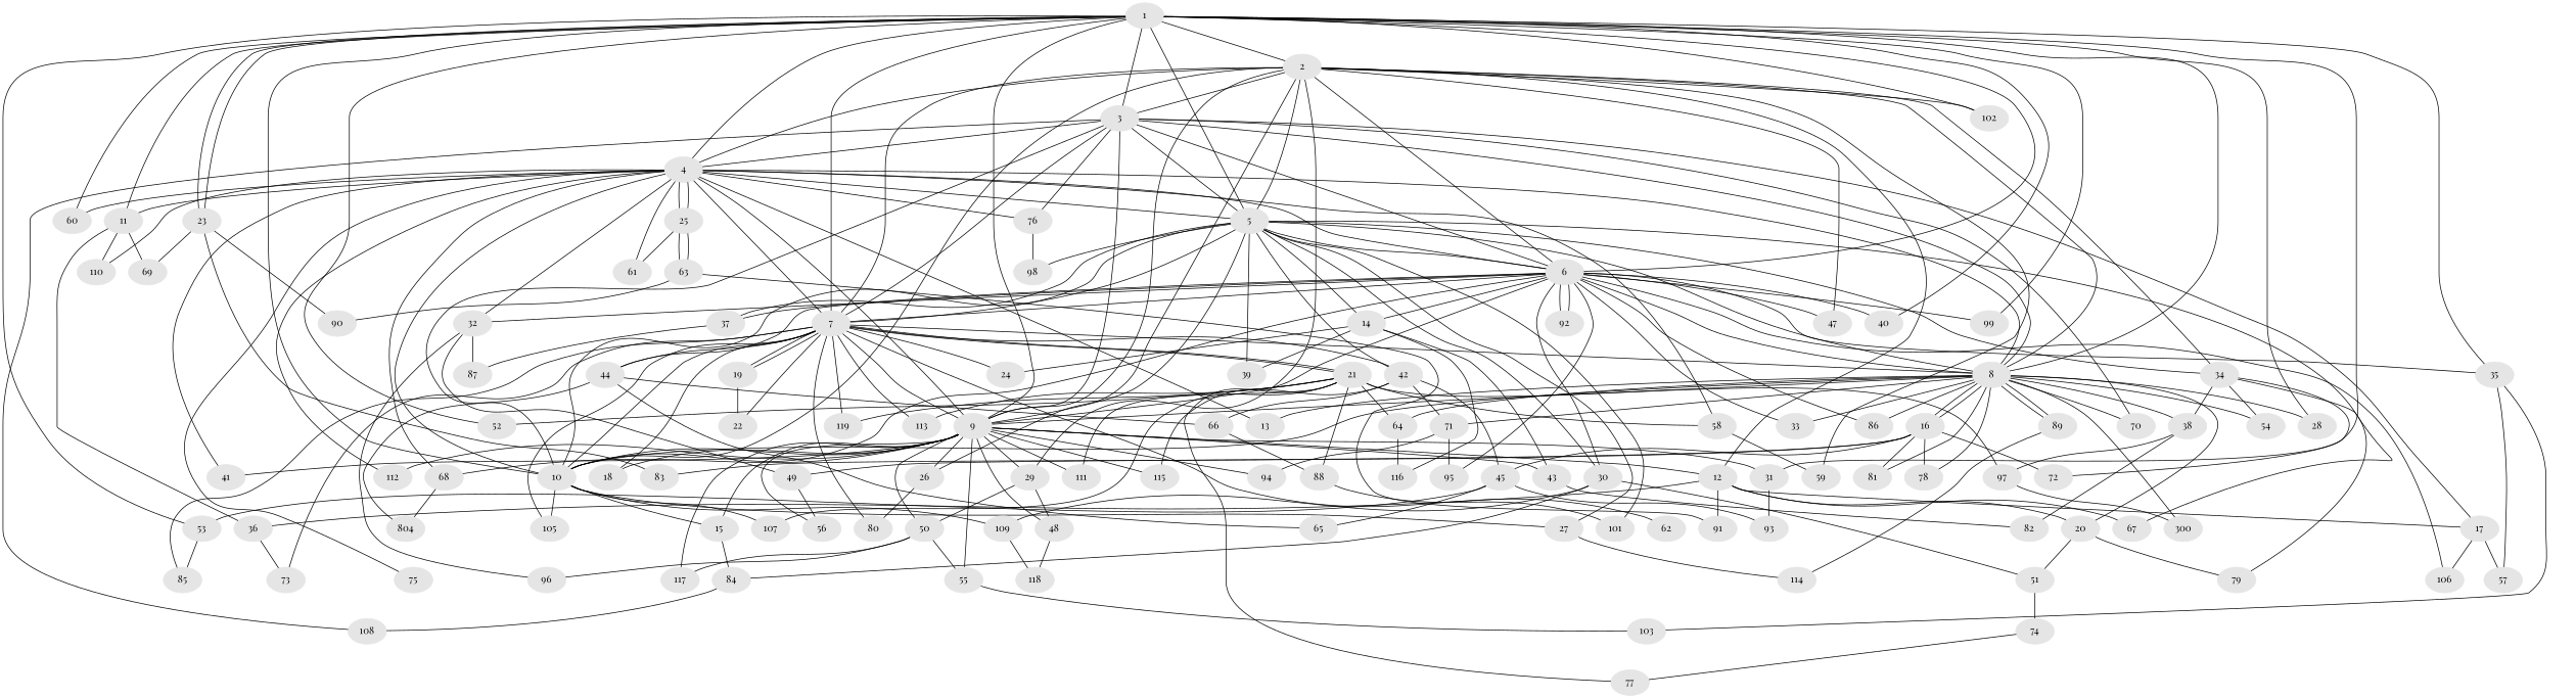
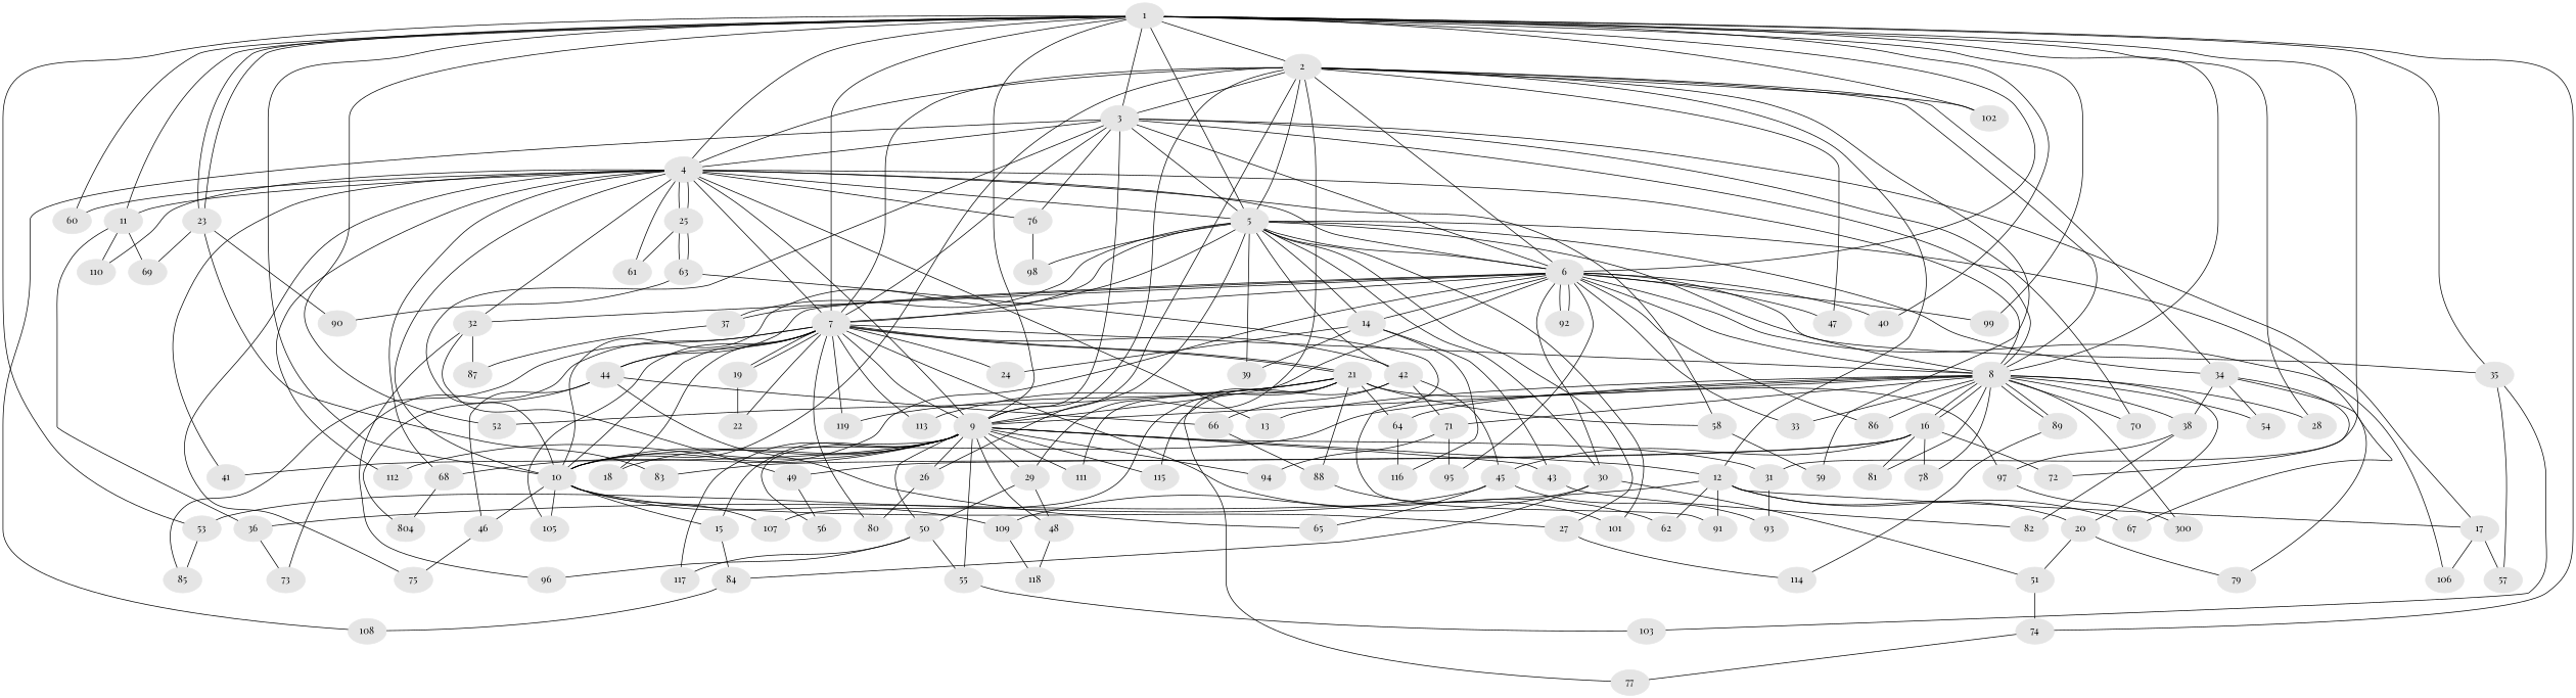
  graph {
    fontname="Playfair Display"
    node [color=gray90 fontname="Playfair Display" style=filled]
    edge [fontname="Playfair Display"]
    1
    2
    3
    4
    5
    6
    7
    8
    9
    10
    11
    23
    28
    31
    35
    40
    52
    53
    60
    74
    99
    102
    12
    26
    29
    34
    47
    59
    17
    70
    76
    108
    13
    25
    32
    41
    58
    61
    68
    75
    110
    112
    14
    27
    30
    37
    39
    42
    67
    98
    101
    33
    44
    86
    92
    95
    106
    18
    19
    21
    22
    24
    62
    73
    80
    85
    105
    113
    119
    16
    20
    38
    54
    64
    71
    78
    81
    89
    n79 [label=300]
    15
    43
    48
    50
    55
    56
    94
    111
    115
    117
+   46
    107
    109
    36
    69
    83
    90
    93
    57
    103
    77
    91
    72
    79
    63
    49
    87
    96
    n108 [label=804]
    116
    114
    84
    51
    45
    66
    65
    88
    97
    82
    118
    1 -- 2
    1 -- 3
    1 -- 4
    1 -- 5
    1 -- 6
    1 -- 7
    1 -- 8
    1 -- 9
    1 -- 10
    1 -- 11
    1 -- 23
    1 -- 23
    1 -- 28
    1 -- 31
    1 -- 35
    1 -- 40
    1 -- 52
    1 -- 53
    1 -- 60
+   1 -- 74
    1 -- 99
    1 -- 102
    2 -- 3
    2 -- 4
    2 -- 5
    2 -- 6
    2 -- 7
    2 -- 8
    2 -- 9
    2 -- 10
    2 -- 102
    2 -- 12
    2 -- 26
    2 -- 29
    2 -- 34
    2 -- 47
    2 -- 59
    3 -- 4
    3 -- 5
    3 -- 6
    3 -- 7
    3 -- 8
    3 -- 9
    3 -- 10
    3 -- 17
    3 -- 70
    3 -- 76
    3 -- 108
    4 -- 5
    4 -- 6
    4 -- 7
    4 -- 8
    4 -- 9
    4 -- 10
    4 -- 11
    4 -- 60
    4 -- 76
    4 -- 13
    4 -- 25
    4 -- 25
    4 -- 32
    4 -- 41
    4 -- 58
    4 -- 61
    4 -- 68
    4 -- 75
    4 -- 110
    4 -- 112
    5 -- 6
    5 -- 7
    5 -- 8
    5 -- 9
    5 -- 10
    5 -- 34
    5 -- 14
    5 -- 27
    5 -- 30
    5 -- 37
    5 -- 39
    5 -- 42
    5 -- 67
    5 -- 98
    5 -- 101
    6 -- 7
    6 -- 8
    6 -- 9
    6 -- 10
    6 -- 35
    6 -- 40
    6 -- 99
    6 -- 47
    6 -- 32
    6 -- 14
    6 -- 30
    6 -- 37
    6 -- 33
    6 -- 44
    6 -- 86
    6 -- 92
    6 -- 92
    6 -- 95
    6 -- 106
    7 -- 8
    7 -- 9
    7 -- 10
    7 -- 42
    7 -- 44
    7 -- 18
    7 -- 19
    7 -- 19
    7 -- 21
    7 -- 21
    7 -- 22
    7 -- 24
    7 -- 62
    7 -- 73
    7 -- 80
    7 -- 85
    7 -- 105
    7 -- 113
    7 -- 119
    8 -- 9
    8 -- 10
    8 -- 28
    8 -- 70
    8 -- 13
    8 -- 33
    8 -- 86
    8 -- 16
    8 -- 16
    8 -- 20
    8 -- 38
    8 -- 54
    8 -- 64
    8 -- 71
    8 -- 78
    8 -- 81
    8 -- 89
    8 -- 89
    8 -- n79
    9 -- 10
    9 -- 31
    9 -- 12
    9 -- 26
    9 -- 29
    9 -- 41
    9 -- 68
    9 -- 112
    9 -- 18
    9 -- 15
    9 -- 43
    9 -- 48
    9 -- 50
    9 -- 55
    9 -- 56
    9 -- 94
    9 -- 111
    9 -- 115
    9 -- 117
    10 -- 27
    10 -- 105
    10 -- 15
+   10 -- 46
    10 -- 107
    10 -- 109
    11 -- 110
    11 -- 36
    11 -- 69
    23 -- 69
    23 -- 83
    23 -- 90
    31 -- 93
    35 -- 57
    35 -- 103
    53 -- 85
    74 -- 77
    12 -- 17
    12 -- 67
+   12 -- 62
    12 -- 20
    12 -- 36
    12 -- 91
    26 -- 80
    29 -- 48
    29 -- 50
    34 -- 38
    34 -- 54
    34 -- 72
    34 -- 79
    17 -- 106
    17 -- 57
    76 -- 98
    25 -- 61
    25 -- 63
    25 -- 63
    32 -- 49
    32 -- 87
    32 -- 96
    58 -- 59
    68 -- n108
    14 -- 39
    14 -- 24
    14 -- 43
    14 -- 116
    27 -- 114
    30 -- 109
    30 -- 84
    30 -- 51
    37 -- 87
    42 -- 71
    42 -- 115
    42 -- 45
    42 -- 66
+   44 -- 46
    44 -- n108
    44 -- 66
    44 -- 65
    19 -- 22
    21 -- 52
    21 -- 58
    21 -- 113
    21 -- 119
    21 -- 64
    21 -- 111
    21 -- 107
    21 -- 77
    21 -- 88
    21 -- 97
    16 -- 78
    16 -- 81
    16 -- 83
    16 -- 72
    16 -- 49
    16 -- 45
    20 -- 79
    20 -- 51
    38 -- 97
    38 -- 82
    64 -- 116
    71 -- 95
    71 -- 94
    89 -- 114
    15 -- 84
    43 -- 82
    48 -- 118
    50 -- 55
    50 -- 117
    50 -- 96
    55 -- 103
+   46 -- 75
    109 -- 118
    36 -- 73
    63 -- 90
    63 -- 91
    49 -- 56
    84 -- 108
    51 -- 74
    45 -- 53
    45 -- 93
    45 -- 65
    66 -- 88
    88 -- 101
    97 -- n79
  }
